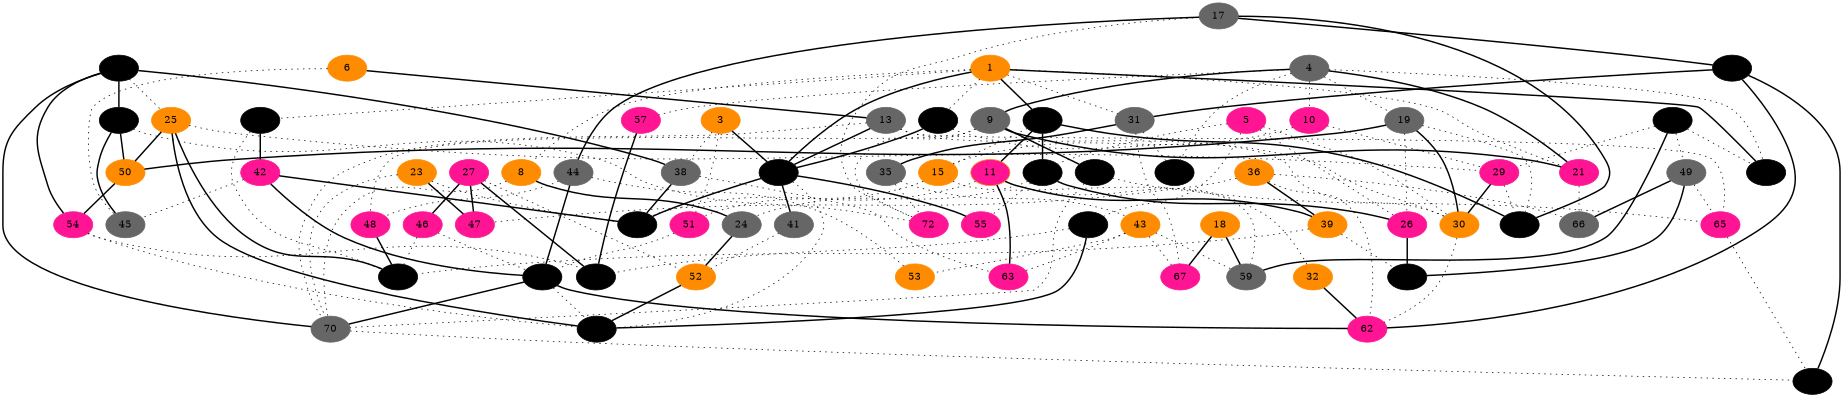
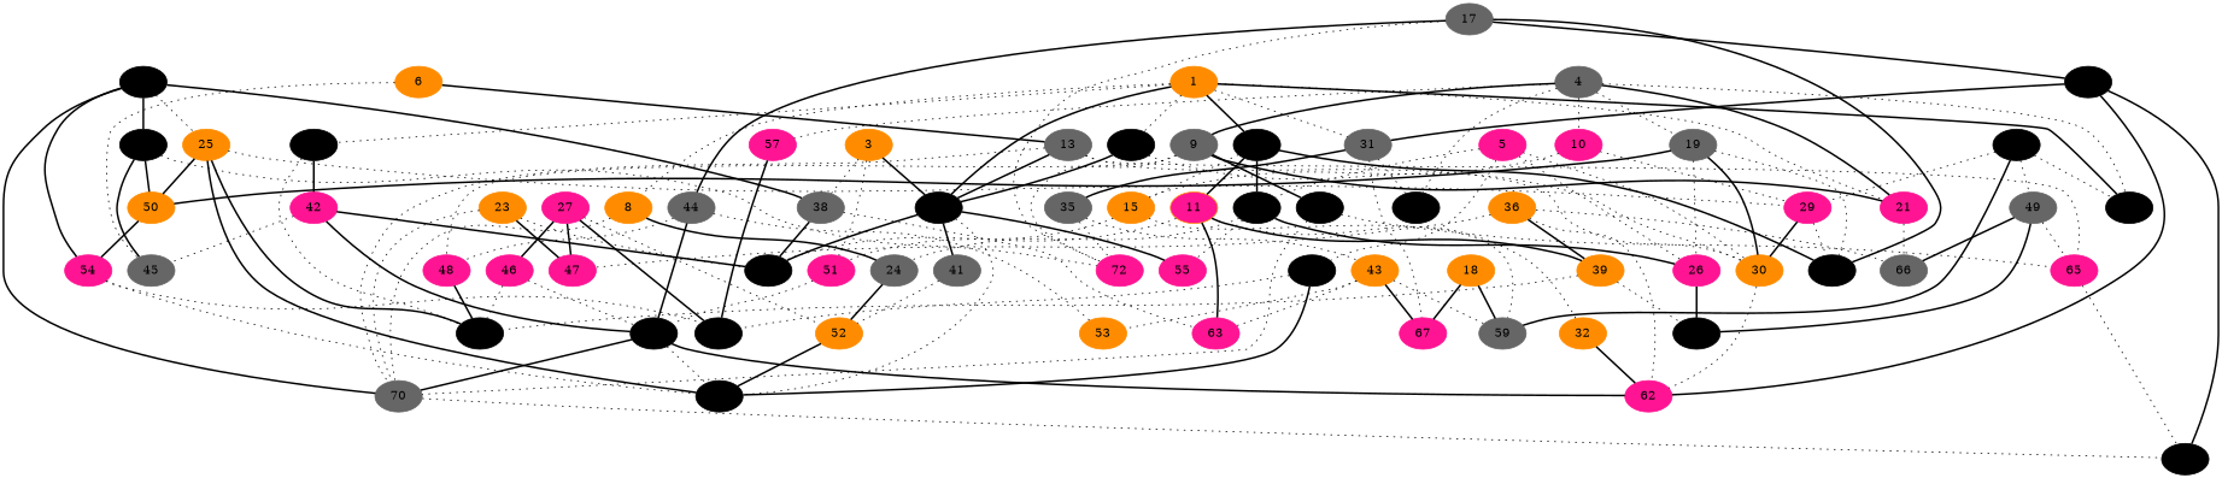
  graph {
    node [color=black style=filled]
    edge [style=dotted]
    1 [color=darkorange]
    2
    8 [color=darkorange]
    14
    16
    21 [color=deeppink]
    28
    31 [color=gray40]
    33
    11 [color=darkorange fillcolor=deeppink]
    15 [color=darkorange]
    20
    58
    24 [color=gray40]
    70 [color=gray40]
    30 [color=darkorange]
    66 [color=gray40]
    68
    42 [color=deeppink]
    40
    67 [color=deeppink]
    35 [color=gray40]
    69
    55 [color=deeppink]
    61
    41 [color=gray40]
    32 [color=darkorange]
    39 [color=darkorange]
    63 [color=deeppink]
    51 [color=deeppink]
    59 [color=gray40]
    26 [color=deeppink]
    3 [color=darkorange]
    38 [color=gray40]
    60
    4 [color=gray40]
    9 [color=gray40]
    10 [color=deeppink]
    19 [color=gray40]
    57 [color=deeppink]
    37
    48 [color=deeppink]
    72 [color=deeppink]
    29 [color=deeppink]
    50 [color=darkorange]
    64
    5 [color=deeppink]
    56
    71
    62 [color=deeppink]
    6 [color=darkorange]
    13 [color=gray40]
    45 [color=gray40]
    65 [color=deeppink]
    7
    49 [color=gray40]
    52 [color=darkorange]
    73
    12
    25 [color=darkorange]
    34
    54 [color=deeppink]
    17 [color=gray40]
    22
    44 [color=gray40]
    53 [color=darkorange]
    18 [color=darkorange]
    23 [color=darkorange]
    47 [color=deeppink]
    27 [color=deeppink]
    46 [color=deeppink]
    43 [color=darkorange]
    36 [color=darkorange]
    1 -- 2 [style=bold]
    1 -- 8
    1 -- 14 [style=bold]
    1 -- 16
    1 -- 21
    1 -- 28
    1 -- 31
    1 -- 33 [style=bold]
    2 -- 11 [style=bold]
    2 -- 15
    2 -- 20 [style=bold]
    2 -- 58 [style=bold]
    8 -- 24 [style=bold]
    8 -- 70
    16 -- 33 [style=bold]
    16 -- 30
    21 -- 66
    28 -- 68
    28 -- 42 [style=bold]
    31 -- 40
    31 -- 67
    31 -- 35 [style=bold]
    33 -- 69 [style=bold]
    33 -- 55 [style=bold]
    33 -- 61
    33 -- 41 [style=bold]
    11 -- 69
    11 -- 32
    11 -- 39 [style=bold]
    11 -- 63 [style=bold]
    15 -- 51
    15 -- 59
    20 -- 24
    20 -- 55
    20 -- 26 [style=bold]
    24 -- 52 [style=bold]
    70 -- 73
    30 -- 62
    42 -- 69 [style=bold]
    42 -- 60 [style=bold]
    42 -- 45
    35 -- 72
    35 -- 43
    41 -- 52
    32 -- 62 [style=bold]
    39 -- 68
    39 -- 71
    51 -- 60
    26 -- 71 [style=bold]
    3 -- 33 [style=bold]
    3 -- 51
    3 -- 38
    38 -- 69 [style=bold]
    38 -- 63
    60 -- 70 [style=bold]
    60 -- 61
    60 -- 62 [style=bold]
    4 -- 14
    4 -- 21 [style=bold]
    4 -- 40
    4 -- 9 [style=bold]
    4 -- 10
    4 -- 19
    4 -- 57
    9 -- 21 [style=bold]
    9 -- 37 [style=bold]
    9 -- 48
    9 -- 72
    10 -- 15
    10 -- 29
    19 -- 58
    19 -- 30 [style=bold]
    19 -- 26
    19 -- 50 [style=bold]
    57 -- 64 [style=bold]
    37 -- 70
    37 -- 65
    48 -- 68 [style=bold]
    29 -- 58
    29 -- 30 [style=bold]
    50 -- 54 [style=bold]
    5 -- 20
    5 -- 30
    5 -- 26
    5 -- 56
    56 -- 61 [style=bold]
    56 -- 64
    6 -- 13 [style=bold]
    6 -- 45
    13 -- 33 [style=bold]
    13 -- 70
    13 -- 30
    13 -- 65
    65 -- 73
    7 -- 14
    7 -- 59 [style=bold]
    7 -- 29
    7 -- 49
    49 -- 66 [style=bold]
    49 -- 71 [style=bold]
    49 -- 65
    52 -- 61 [style=bold]
    12 -- 70 [style=bold]
    12 -- 38 [style=bold]
    12 -- 25
    12 -- 34 [style=bold]
    12 -- 54 [style=bold]
    25 -- 68 [style=bold]
    25 -- 61 [style=bold]
    25 -- 29
    25 -- 50 [style=bold]
    34 -- 72
    34 -- 50 [style=bold]
    34 -- 45 [style=bold]
    54 -- 61
    54 -- 64
    17 -- 58 [style=bold]
    17 -- 72
    17 -- 22 [style=bold]
    17 -- 44 [style=bold]
    22 -- 31 [style=bold]
    22 -- 62 [style=bold]
    22 -- 73 [style=bold]
    44 -- 60 [style=bold]
    44 -- 48
    44 -- 53
    18 -- 67 [style=bold]
    18 -- 59 [style=bold]
    23 -- 70
    23 -- 69
    23 -- 47 [style=bold]
    27 -- 64 [style=bold]
    27 -- 52
    27 -- 47 [style=bold]
    27 -- 46 [style=bold]
    46 -- 68
    46 -- 60
-   43 -- 67
+   43 -- 67 [style=bold]
    43 -- 63
    43 -- 59
    43 -- 53
    36 -- 66
    36 -- 39 [style=bold]
    36 -- 62
    36 -- 47
  }
